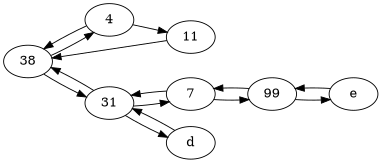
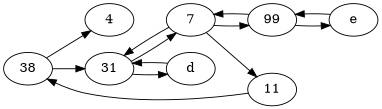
  digraph {
    rankdir=LR
    38
    4
    31
    11
    7
    d
    n7 [label=99]
    e
    38 -> 4
    38 -> 31
-   4 -> 38
-   4 -> 11
-   31 -> 38
+   7 -> 11
    31 -> 7
    31 -> d
    11 -> 38
    7 -> 31
    7 -> n7
    d -> 31
    n7 -> 7
    n7 -> e
    e -> n7
  }
